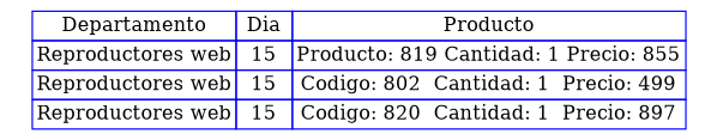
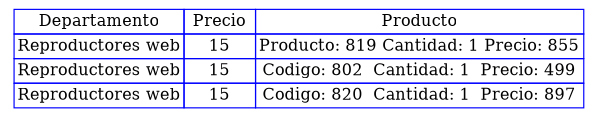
  digraph {
    rankdir=LR
-   n1 [label=<      <table border='0' cellborder='1' color='blue' cellspacing='0'> <tr> <td>Departamento</td> <td> Dia </td> <td>Producto</td></tr> <tr> <td>Reproductores web</td> <td>15</td> <td>Producto: 819 Cantidad: 1 Precio: 855</td> </tr><tr> <td>Reproductores web</td> <td>15</td> <td>Codigo: 802  Cantidad: 1  Precio: 499</td> </tr> <tr> <td>Reproductores web</td> <td>15</td> <td>Codigo: 820  Cantidad: 1  Precio: 897</td> </tr> </table>     > shape=plaintext]
+   n1 [label=<      <table border='0' cellborder='1' color='blue' cellspacing='0'> <tr> <td>Departamento</td> <td> Precio </td> <td>Producto</td></tr> <tr> <td>Reproductores web</td> <td>15</td> <td>Producto: 819 Cantidad: 1 Precio: 855</td> </tr><tr> <td>Reproductores web</td> <td>15</td> <td>Codigo: 802  Cantidad: 1  Precio: 499</td> </tr> <tr> <td>Reproductores web</td> <td>15</td> <td>Codigo: 820  Cantidad: 1  Precio: 897</td> </tr> </table>     > shape=plaintext]
  }
